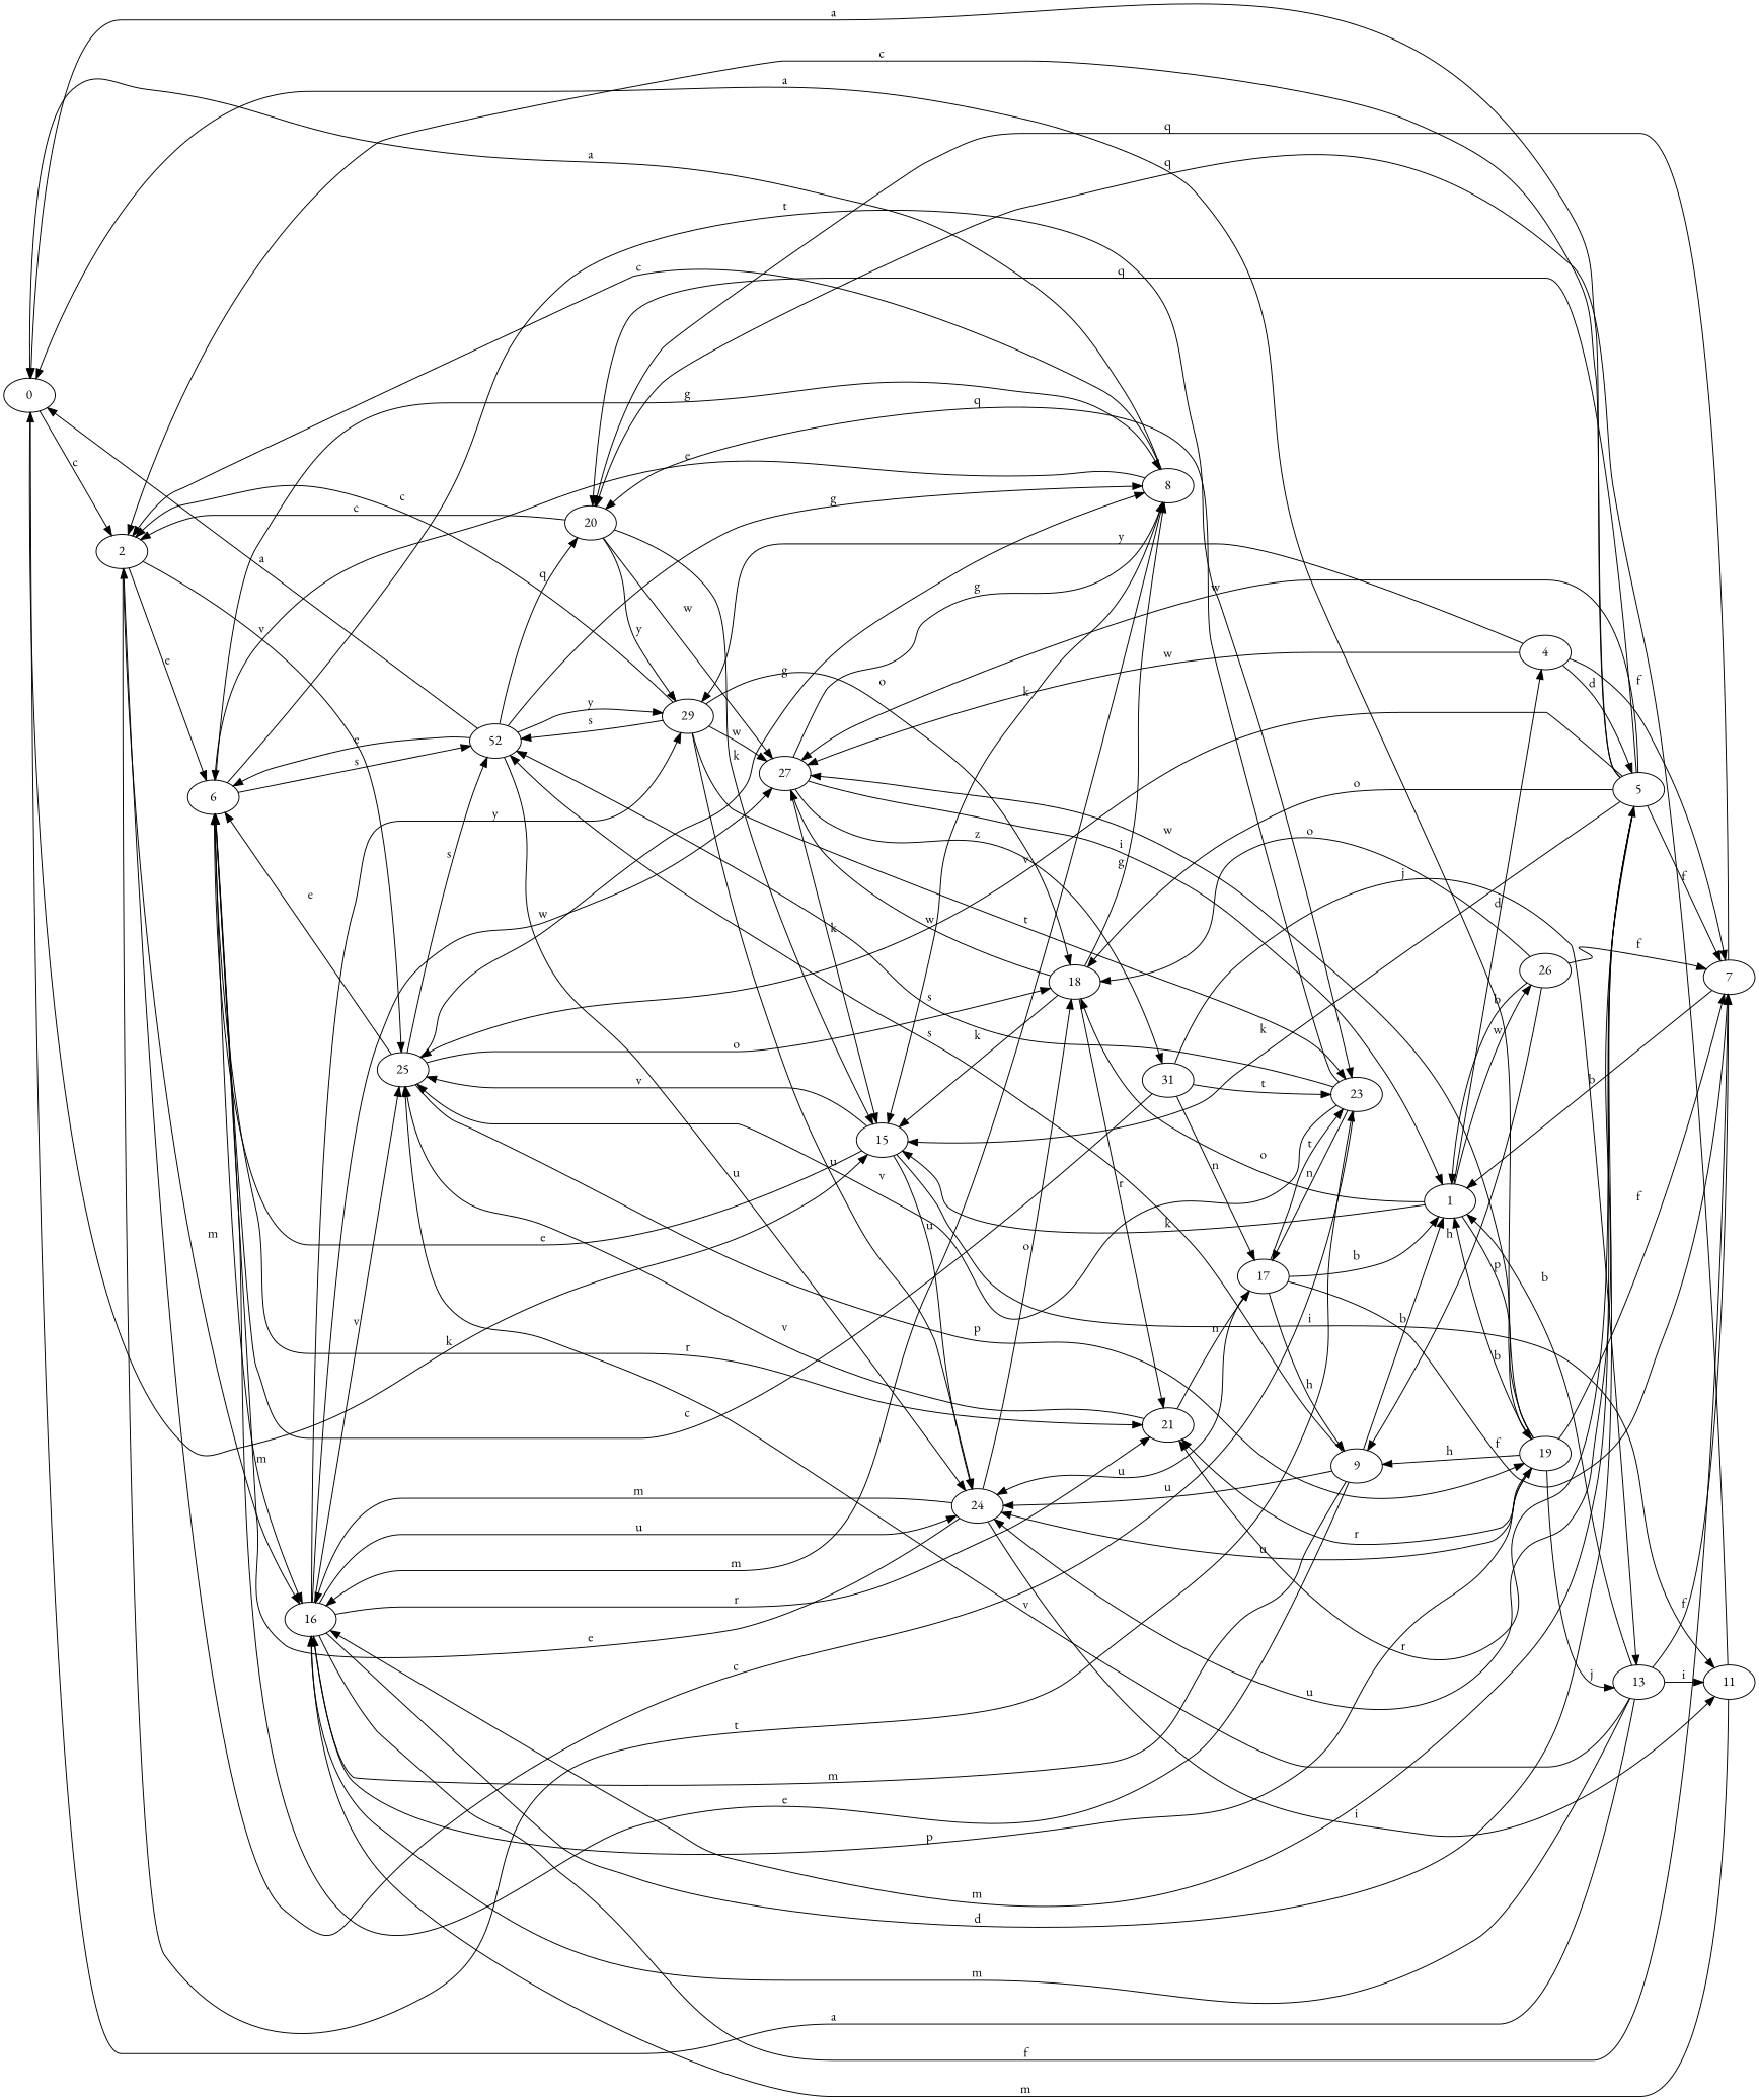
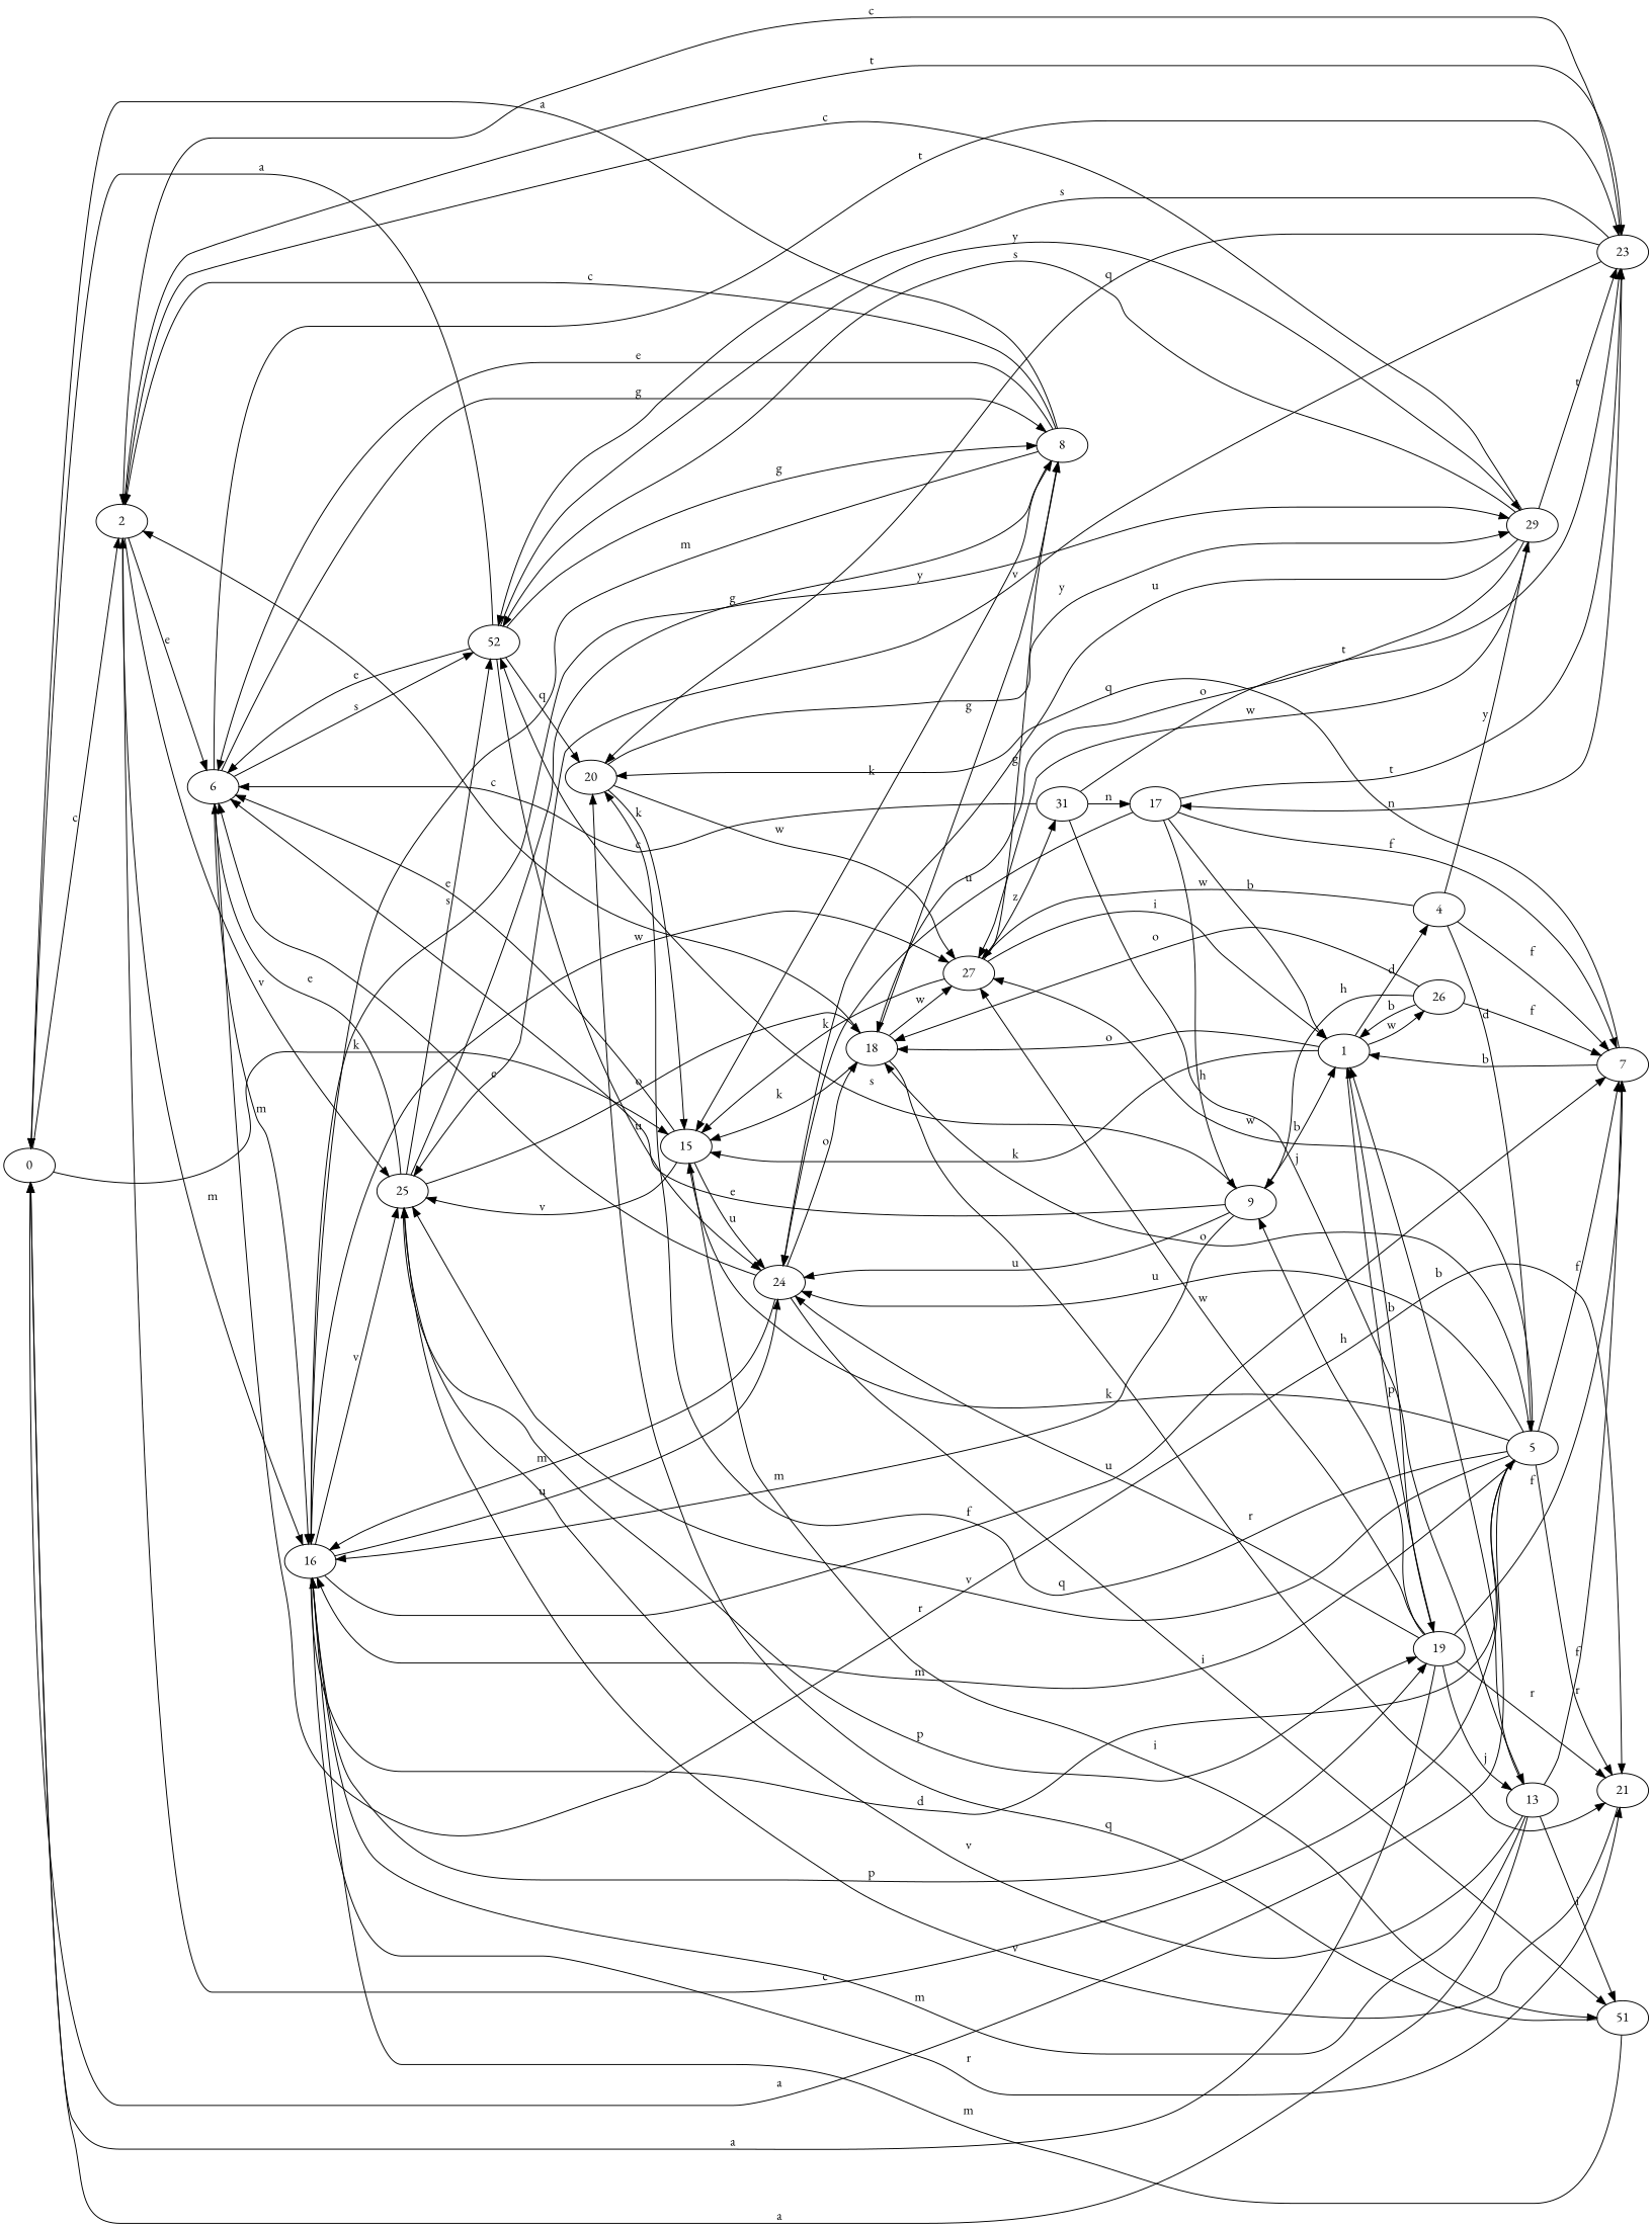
  strict digraph {
    fontname="EB Garamond"
    rankdir=LR
    node [fontname="EB Garamond"]
    edge [fontname="EB Garamond"]
    0
    2
    15
    6
    16
    23
    25
    24
-   11
+   11 [label=51]
    1
    4
    18
    19
    26
    5
    7
    27
    29
    21
    8
    9
    13
    n23 [label=52]
    17
    20
    31
    0 -> 2 [label=c]
    0 -> 15 [label=k]
    2 -> 6 [label=e]
    2 -> 16 [label=m]
    2 -> 23 [label=t]
    2 -> 25 [label=v]
    15 -> 6 [label=e]
    15 -> 25 [label=v]
    15 -> 24 [label=u]
    15 -> 11 [label=i]
    6 -> 16 [label=m]
    6 -> 23 [label=t]
    6 -> 21 [label=r]
    6 -> 8 [label=g]
    6 -> n23 [label=s]
    16 -> 25 [label=v]
    16 -> 24 [label=u]
    16 -> 19 [label=p]
    16 -> 5 [label=d]
    16 -> 7 [label=f]
    16 -> 27 [label=w]
    16 -> 29 [label=y]
    16 -> 21 [label=r]
    23 -> 2 [label=c]
    23 -> 25 [label=v]
    23 -> n23 [label=s]
    23 -> 17 [label=n]
    23 -> 20 [label=q]
    25 -> 6 [label=e]
    25 -> 18 [label=o]
    25 -> 19 [label=p]
    25 -> 8 [label=g]
    25 -> n23 [label=s]
    24 -> 6 [label=e]
    24 -> 16 [label=m]
    24 -> 11 [label=i]
    24 -> 18 [label=o]
    11 -> 16 [label=m]
    11 -> 20 [label=q]
    1 -> 15 [label=k]
    1 -> 4 [label=d]
    1 -> 18 [label=o]
    1 -> 19 [label=p]
    1 -> 26 [label=w]
    4 -> 5 [label=d]
    4 -> 7 [label=f]
    4 -> 27 [label=w]
    4 -> 29 [label=y]
    18 -> 15 [label=k]
    18 -> 27 [label=w]
    18 -> 21 [label=r]
    18 -> 8 [label=g]
    19 -> 0 [label=a]
    19 -> 24 [label=u]
    19 -> 1 [label=b]
    19 -> 7 [label=f]
    19 -> 27 [label=w]
    19 -> 21 [label=r]
    19 -> 9 [label=h]
    19 -> 13 [label=j]
    26 -> 1 [label=b]
    26 -> 18 [label=o]
    26 -> 7 [label=f]
    26 -> 9 [label=h]
    5 -> 0 [label=a]
    5 -> 2 [label=c]
    5 -> 15 [label=k]
    5 -> 16 [label=m]
    5 -> 25 [label=v]
    5 -> 24 [label=u]
    5 -> 18 [label=o]
    5 -> 7 [label=f]
    5 -> 27 [label=w]
    5 -> 21 [label=r]
    5 -> 20 [label=q]
    7 -> 1 [label=b]
    7 -> 20 [label=q]
    27 -> 15 [label=k]
    27 -> 1 [label=i]
    27 -> 8 [label=g]
    27 -> 31 [label=z]
    29 -> 2 [label=c]
    29 -> 23 [label=t]
    29 -> 24 [label=u]
    29 -> 18 [label=o]
    29 -> 27 [label=w]
    29 -> n23 [label=s]
    21 -> 25 [label=v]
-   21 -> 17 [label=n]
    8 -> 0 [label=a]
    8 -> 2 [label=c]
    8 -> 15 [label=k]
    8 -> 6 [label=e]
    8 -> 16 [label=m]
    9 -> 6 [label=e]
    9 -> 16 [label=m]
    9 -> 24 [label=u]
    9 -> 1 [label=b]
    9 -> n23 [label=s]
    13 -> 0 [label=a]
    13 -> 16 [label=m]
    13 -> 25 [label=v]
    13 -> 11 [label=i]
    13 -> 1 [label=b]
    13 -> 7 [label=f]
    n23 -> 0 [label=a]
    n23 -> 6 [label=e]
    n23 -> 24 [label=u]
    n23 -> 29 [label=y]
    n23 -> 8 [label=g]
    n23 -> 20 [label=q]
    17 -> 23 [label=t]
    17 -> 24 [label=u]
    17 -> 1 [label=b]
    17 -> 7 [label=f]
    17 -> 9 [label=h]
-   20 -> 2 [label=c]
+   18 -> 2 [label=c]
    20 -> 15 [label=k]
    20 -> 27 [label=w]
    20 -> 29 [label=y]
    31 -> 6 [label=c]
    31 -> 23 [label=t]
    31 -> 13 [label=j]
    31 -> 17 [label=n]
  }
